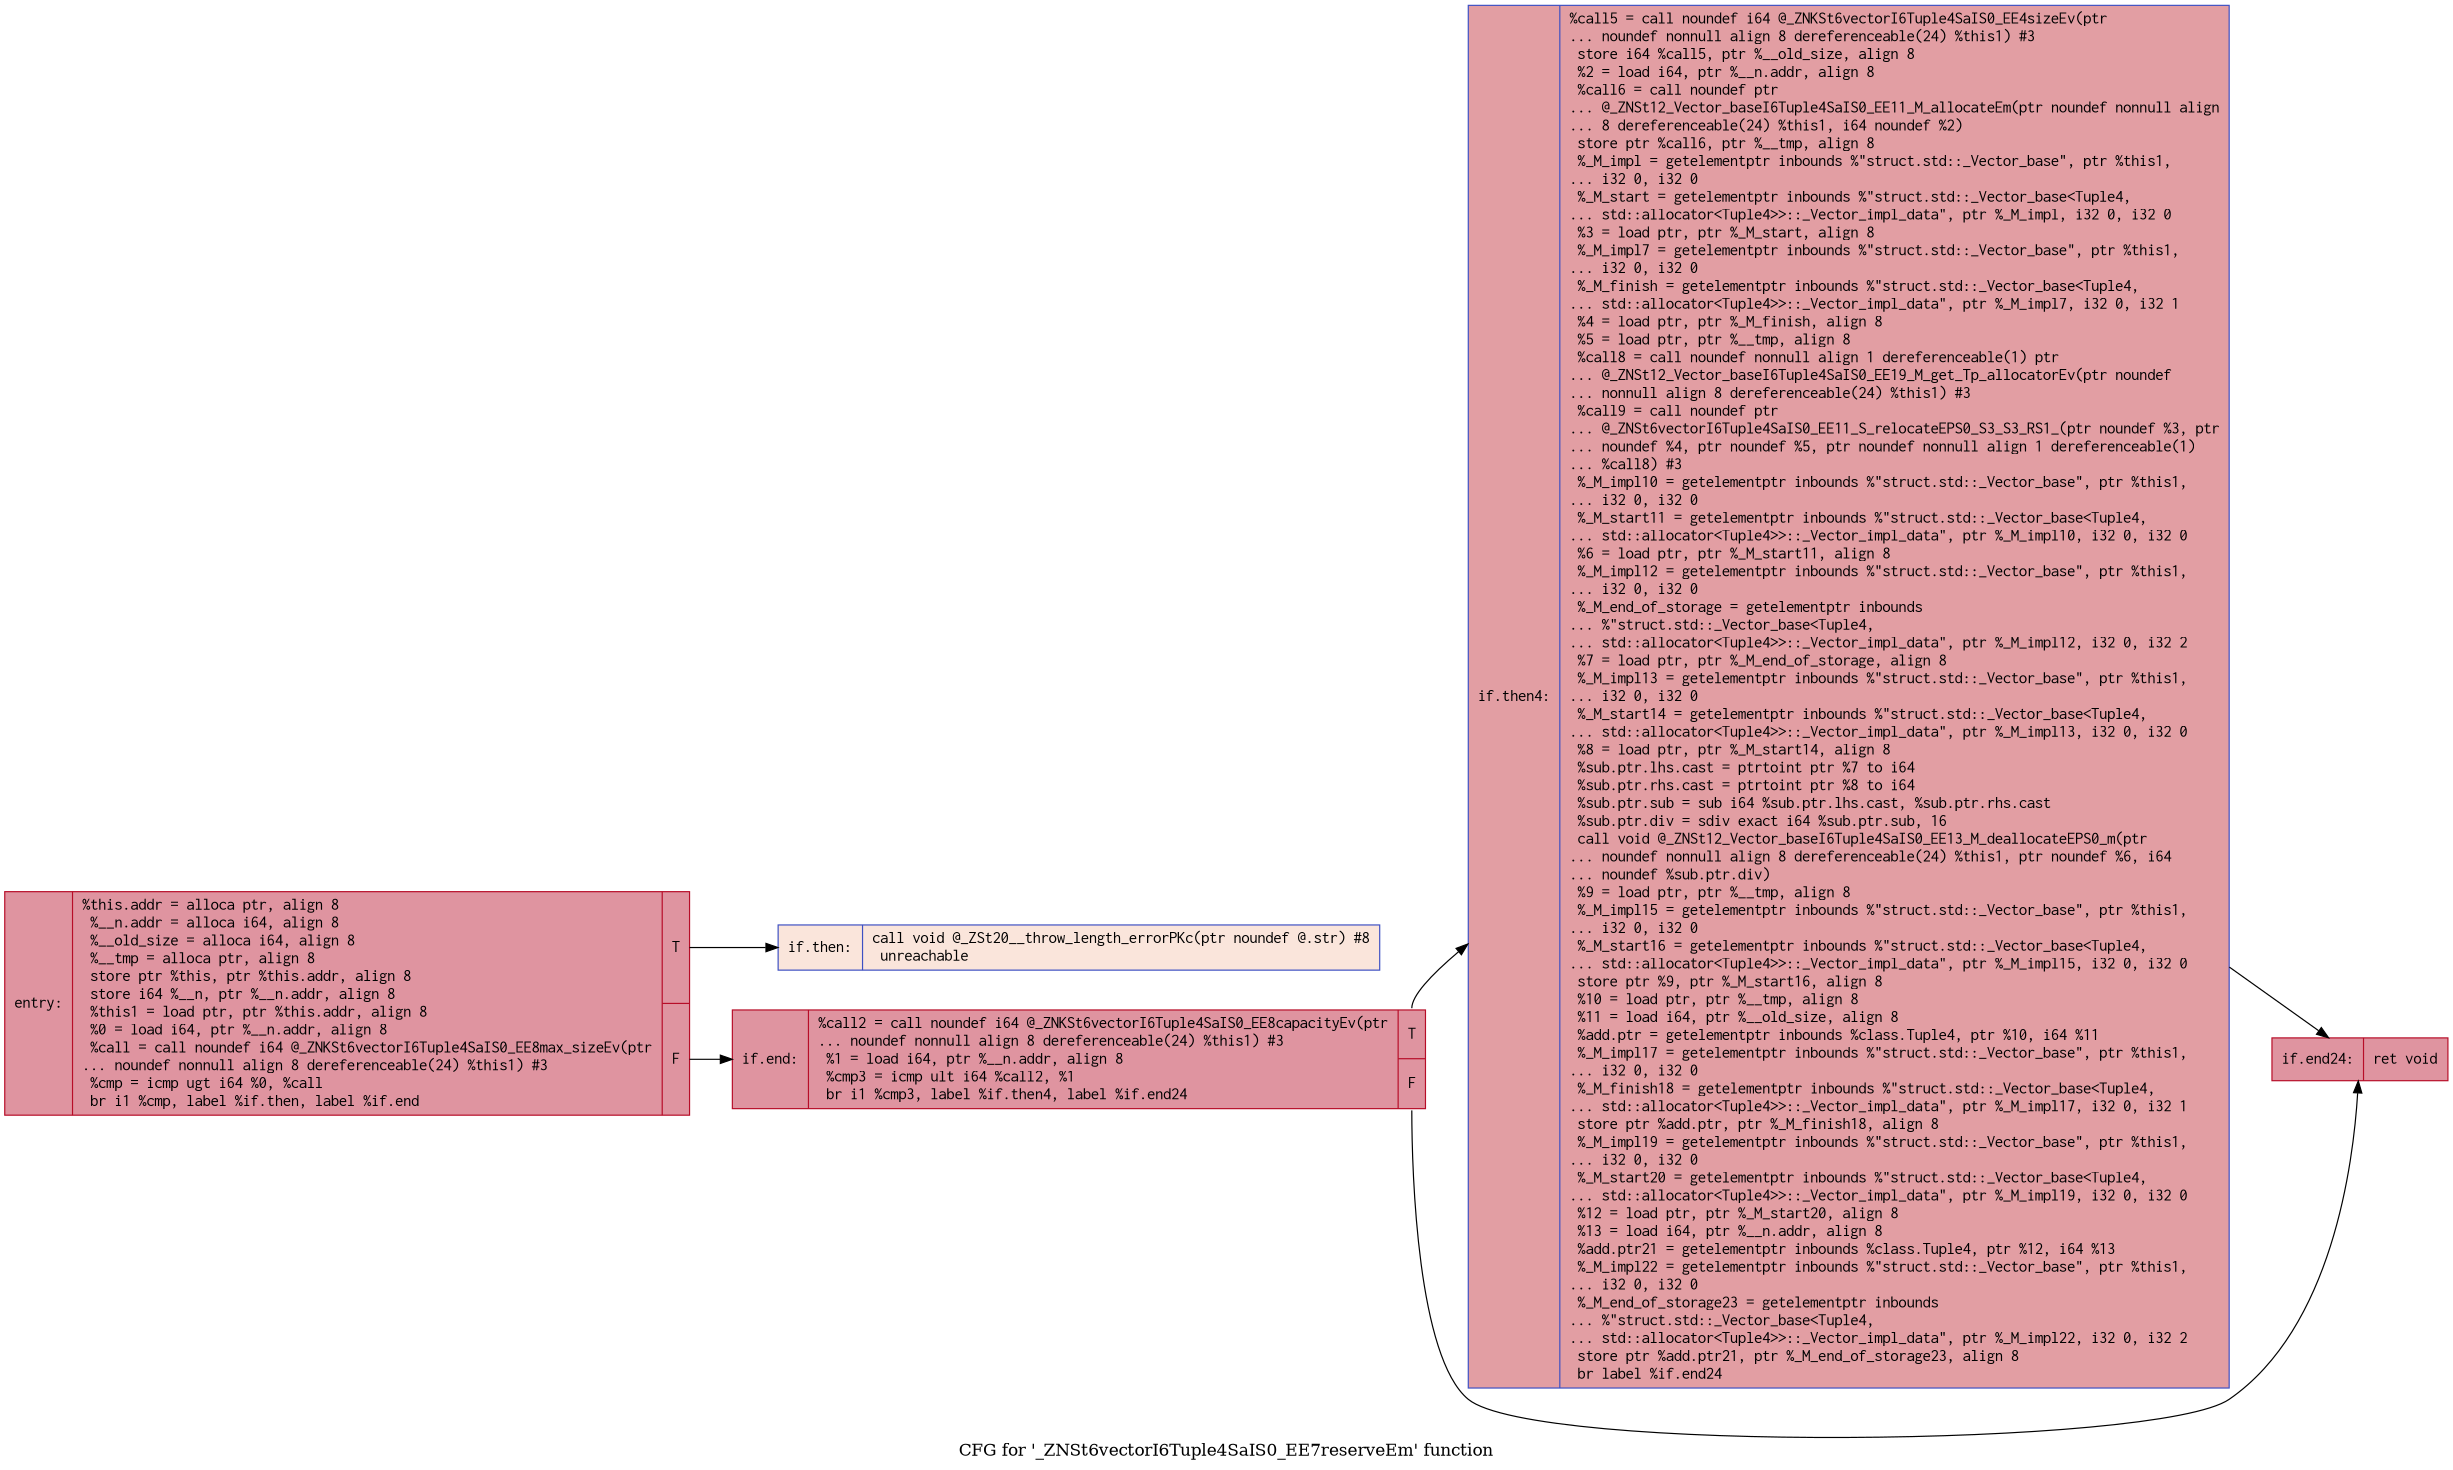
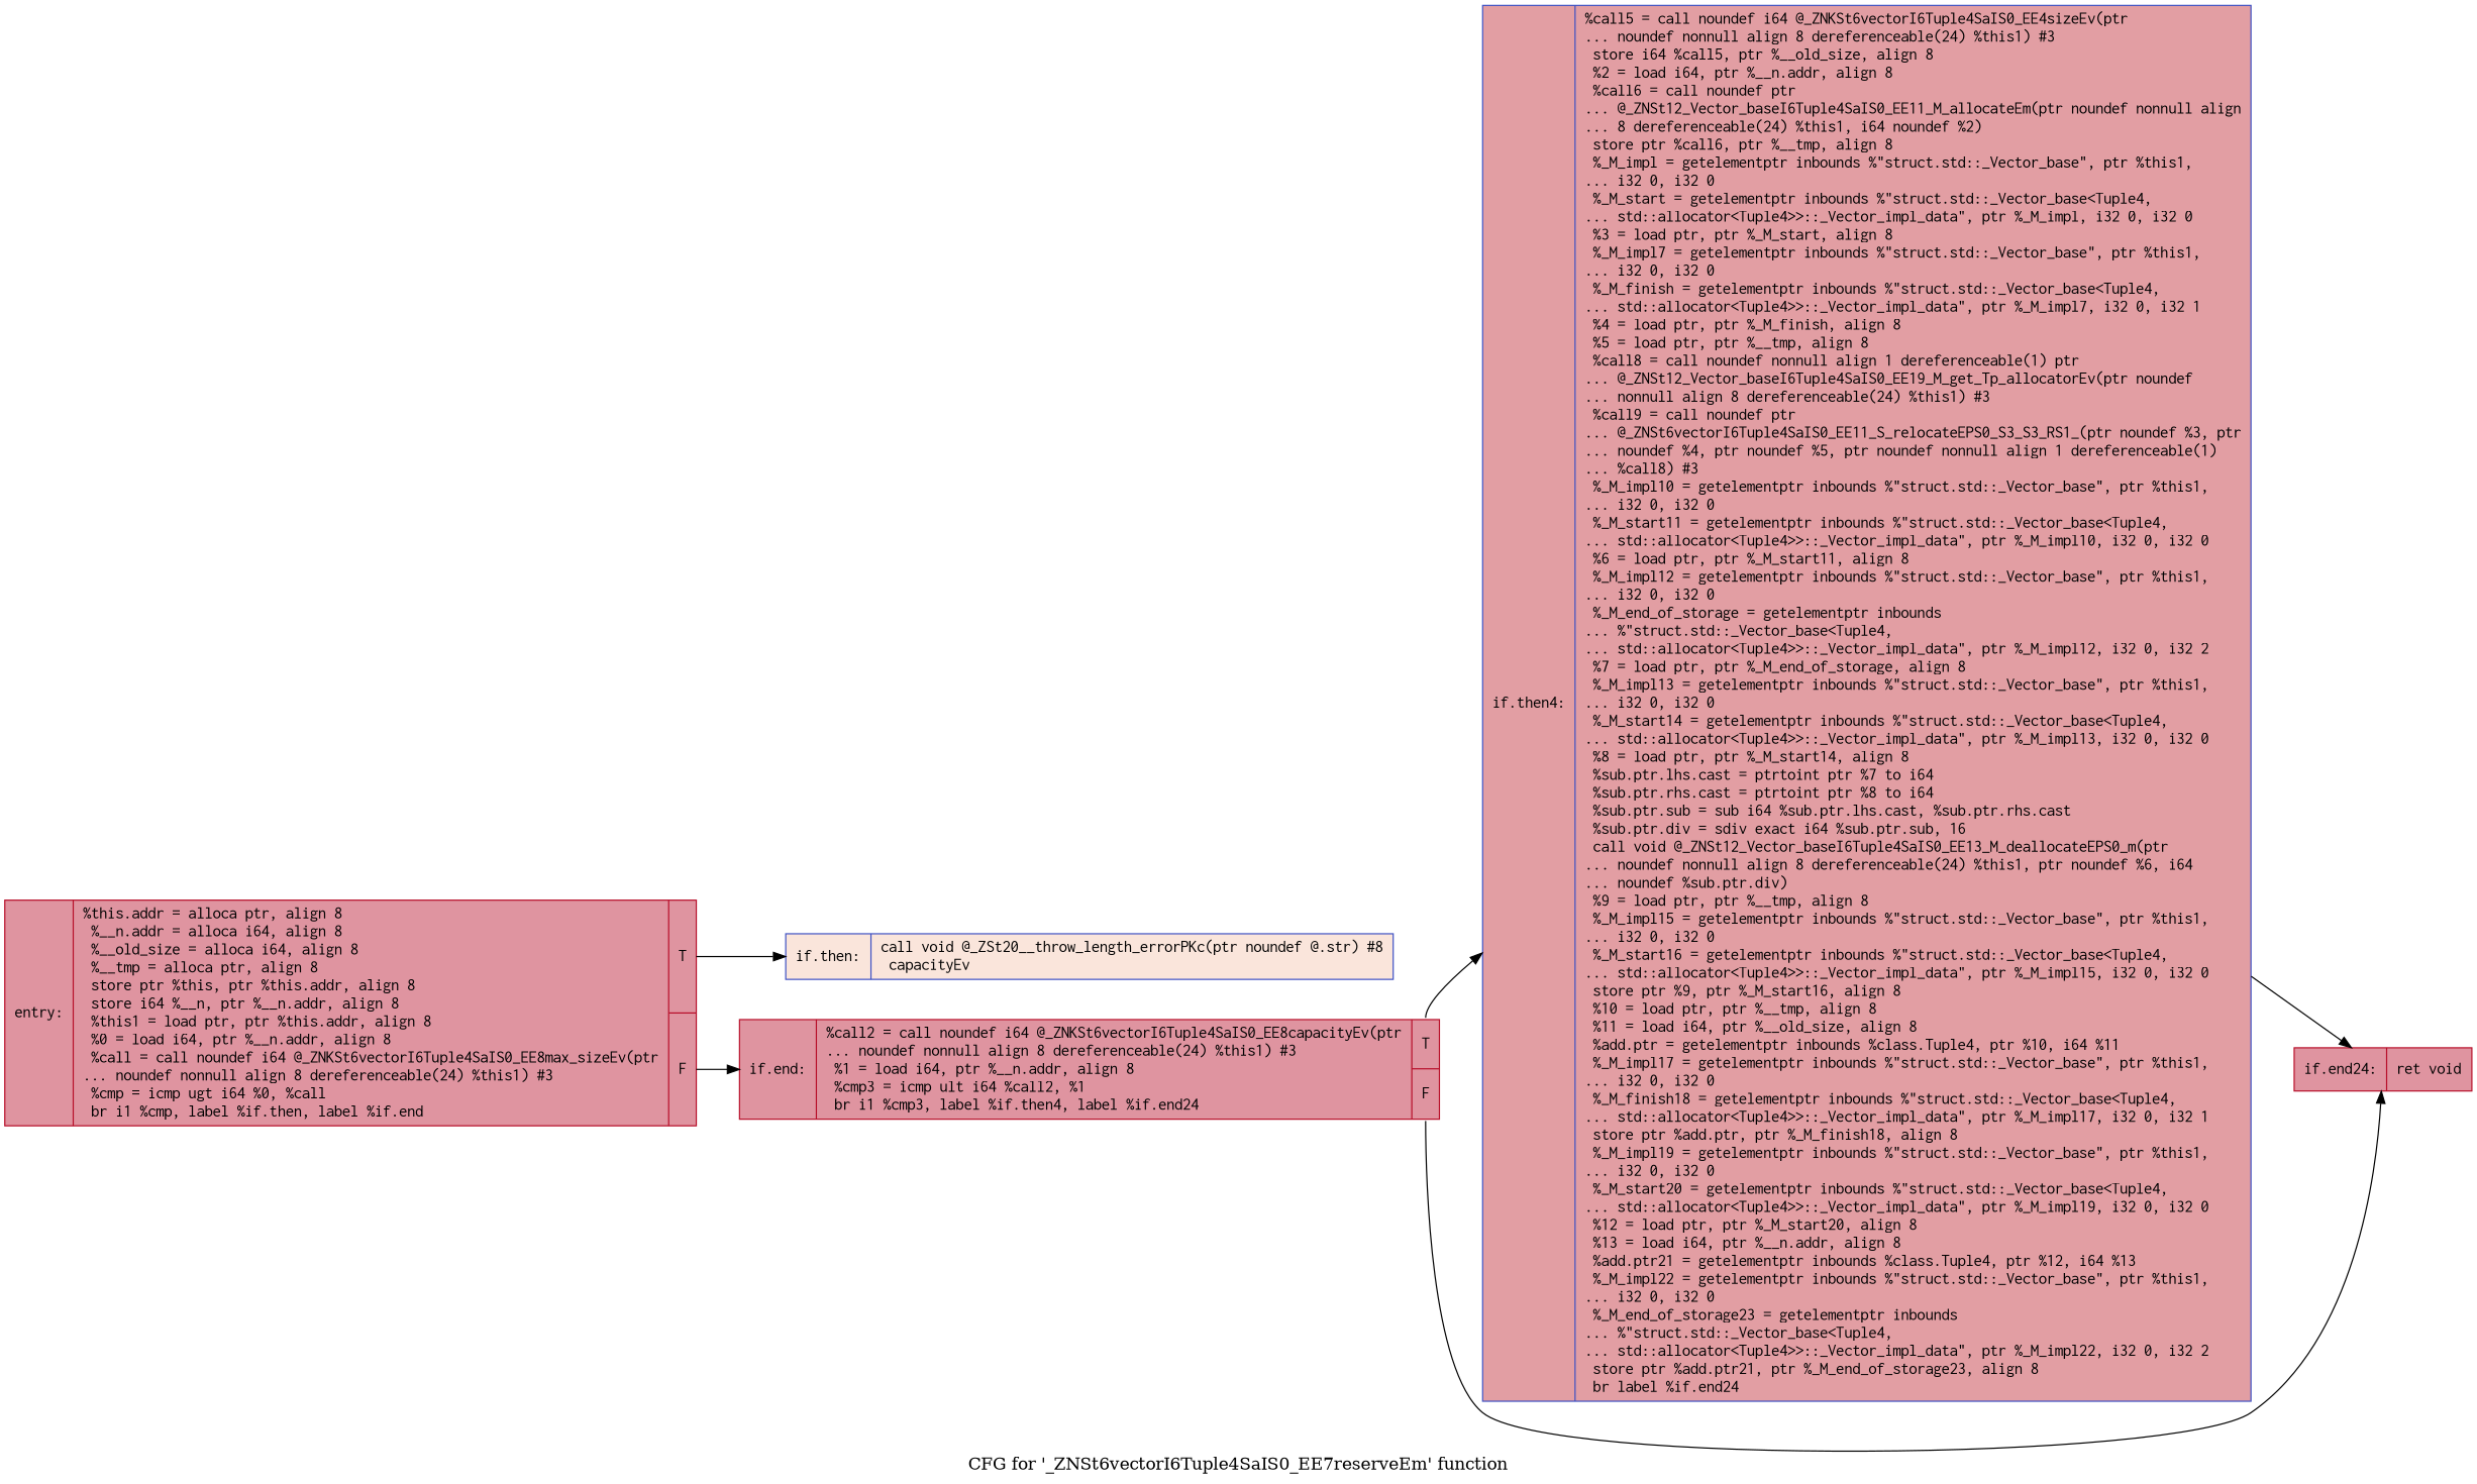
  digraph {
    label="CFG for '_ZNSt6vectorI6Tuple4SaIS0_EE7reserveEm' function"
    rankdir=LR
    node [color="#b70d28ff" fillcolor="#b70d2870" fontname=Courier shape=record style=filled]
    edge [tailport=s0]
    n1 [label="{entry:\l|  %this.addr = alloca ptr, align 8\l  %__n.addr = alloca i64, align 8\l  %__old_size = alloca i64, align 8\l  %__tmp = alloca ptr, align 8\l  store ptr %this, ptr %this.addr, align 8\l  store i64 %__n, ptr %__n.addr, align 8\l  %this1 = load ptr, ptr %this.addr, align 8\l  %0 = load i64, ptr %__n.addr, align 8\l  %call = call noundef i64 @_ZNKSt6vectorI6Tuple4SaIS0_EE8max_sizeEv(ptr\l... noundef nonnull align 8 dereferenceable(24) %this1) #3\l  %cmp = icmp ugt i64 %0, %call\l  br i1 %cmp, label %if.then, label %if.end\l|{<s0>T|<s1>F}}"]
-   n2 [color="#3d50c3ff" fillcolor="#f4c5ad70" label="{if.then:\l|  call void @_ZSt20__throw_length_errorPKc(ptr noundef @.str) #8\l  unreachable\l}"]
+   n2 [color="#3d50c3ff" fillcolor="#f4c5ad70" label="{if.then:\l|  call void @_ZSt20__throw_length_errorPKc(ptr noundef @.str) #8\l  capacityEv\l}"]
    n3 [label="{if.end:\l|  %call2 = call noundef i64 @_ZNKSt6vectorI6Tuple4SaIS0_EE8capacityEv(ptr\l... noundef nonnull align 8 dereferenceable(24) %this1) #3\l  %1 = load i64, ptr %__n.addr, align 8\l  %cmp3 = icmp ult i64 %call2, %1\l  br i1 %cmp3, label %if.then4, label %if.end24\l|{<s0>T|<s1>F}}"]
    n4 [color="#3d50c3ff" fillcolor="#be242e70" label="{if.then4:\l|  %call5 = call noundef i64 @_ZNKSt6vectorI6Tuple4SaIS0_EE4sizeEv(ptr\l... noundef nonnull align 8 dereferenceable(24) %this1) #3\l  store i64 %call5, ptr %__old_size, align 8\l  %2 = load i64, ptr %__n.addr, align 8\l  %call6 = call noundef ptr\l... @_ZNSt12_Vector_baseI6Tuple4SaIS0_EE11_M_allocateEm(ptr noundef nonnull align\l... 8 dereferenceable(24) %this1, i64 noundef %2)\l  store ptr %call6, ptr %__tmp, align 8\l  %_M_impl = getelementptr inbounds %\"struct.std::_Vector_base\", ptr %this1,\l... i32 0, i32 0\l  %_M_start = getelementptr inbounds %\"struct.std::_Vector_base\<Tuple4,\l... std::allocator\<Tuple4\>\>::_Vector_impl_data\", ptr %_M_impl, i32 0, i32 0\l  %3 = load ptr, ptr %_M_start, align 8\l  %_M_impl7 = getelementptr inbounds %\"struct.std::_Vector_base\", ptr %this1,\l... i32 0, i32 0\l  %_M_finish = getelementptr inbounds %\"struct.std::_Vector_base\<Tuple4,\l... std::allocator\<Tuple4\>\>::_Vector_impl_data\", ptr %_M_impl7, i32 0, i32 1\l  %4 = load ptr, ptr %_M_finish, align 8\l  %5 = load ptr, ptr %__tmp, align 8\l  %call8 = call noundef nonnull align 1 dereferenceable(1) ptr\l... @_ZNSt12_Vector_baseI6Tuple4SaIS0_EE19_M_get_Tp_allocatorEv(ptr noundef\l... nonnull align 8 dereferenceable(24) %this1) #3\l  %call9 = call noundef ptr\l... @_ZNSt6vectorI6Tuple4SaIS0_EE11_S_relocateEPS0_S3_S3_RS1_(ptr noundef %3, ptr\l... noundef %4, ptr noundef %5, ptr noundef nonnull align 1 dereferenceable(1)\l... %call8) #3\l  %_M_impl10 = getelementptr inbounds %\"struct.std::_Vector_base\", ptr %this1,\l... i32 0, i32 0\l  %_M_start11 = getelementptr inbounds %\"struct.std::_Vector_base\<Tuple4,\l... std::allocator\<Tuple4\>\>::_Vector_impl_data\", ptr %_M_impl10, i32 0, i32 0\l  %6 = load ptr, ptr %_M_start11, align 8\l  %_M_impl12 = getelementptr inbounds %\"struct.std::_Vector_base\", ptr %this1,\l... i32 0, i32 0\l  %_M_end_of_storage = getelementptr inbounds\l... %\"struct.std::_Vector_base\<Tuple4,\l... std::allocator\<Tuple4\>\>::_Vector_impl_data\", ptr %_M_impl12, i32 0, i32 2\l  %7 = load ptr, ptr %_M_end_of_storage, align 8\l  %_M_impl13 = getelementptr inbounds %\"struct.std::_Vector_base\", ptr %this1,\l... i32 0, i32 0\l  %_M_start14 = getelementptr inbounds %\"struct.std::_Vector_base\<Tuple4,\l... std::allocator\<Tuple4\>\>::_Vector_impl_data\", ptr %_M_impl13, i32 0, i32 0\l  %8 = load ptr, ptr %_M_start14, align 8\l  %sub.ptr.lhs.cast = ptrtoint ptr %7 to i64\l  %sub.ptr.rhs.cast = ptrtoint ptr %8 to i64\l  %sub.ptr.sub = sub i64 %sub.ptr.lhs.cast, %sub.ptr.rhs.cast\l  %sub.ptr.div = sdiv exact i64 %sub.ptr.sub, 16\l  call void @_ZNSt12_Vector_baseI6Tuple4SaIS0_EE13_M_deallocateEPS0_m(ptr\l... noundef nonnull align 8 dereferenceable(24) %this1, ptr noundef %6, i64\l... noundef %sub.ptr.div)\l  %9 = load ptr, ptr %__tmp, align 8\l  %_M_impl15 = getelementptr inbounds %\"struct.std::_Vector_base\", ptr %this1,\l... i32 0, i32 0\l  %_M_start16 = getelementptr inbounds %\"struct.std::_Vector_base\<Tuple4,\l... std::allocator\<Tuple4\>\>::_Vector_impl_data\", ptr %_M_impl15, i32 0, i32 0\l  store ptr %9, ptr %_M_start16, align 8\l  %10 = load ptr, ptr %__tmp, align 8\l  %11 = load i64, ptr %__old_size, align 8\l  %add.ptr = getelementptr inbounds %class.Tuple4, ptr %10, i64 %11\l  %_M_impl17 = getelementptr inbounds %\"struct.std::_Vector_base\", ptr %this1,\l... i32 0, i32 0\l  %_M_finish18 = getelementptr inbounds %\"struct.std::_Vector_base\<Tuple4,\l... std::allocator\<Tuple4\>\>::_Vector_impl_data\", ptr %_M_impl17, i32 0, i32 1\l  store ptr %add.ptr, ptr %_M_finish18, align 8\l  %_M_impl19 = getelementptr inbounds %\"struct.std::_Vector_base\", ptr %this1,\l... i32 0, i32 0\l  %_M_start20 = getelementptr inbounds %\"struct.std::_Vector_base\<Tuple4,\l... std::allocator\<Tuple4\>\>::_Vector_impl_data\", ptr %_M_impl19, i32 0, i32 0\l  %12 = load ptr, ptr %_M_start20, align 8\l  %13 = load i64, ptr %__n.addr, align 8\l  %add.ptr21 = getelementptr inbounds %class.Tuple4, ptr %12, i64 %13\l  %_M_impl22 = getelementptr inbounds %\"struct.std::_Vector_base\", ptr %this1,\l... i32 0, i32 0\l  %_M_end_of_storage23 = getelementptr inbounds\l... %\"struct.std::_Vector_base\<Tuple4,\l... std::allocator\<Tuple4\>\>::_Vector_impl_data\", ptr %_M_impl22, i32 0, i32 2\l  store ptr %add.ptr21, ptr %_M_end_of_storage23, align 8\l  br label %if.end24\l}"]
    n5 [label="{if.end24:\l|  ret void\l}"]
    n1 -> n2
    n1 -> n3 [tailport=s1]
    n3 -> n4
    n3 -> n5 [tailport=s1]
    n4 -> n5 [tailport=""]
  }
